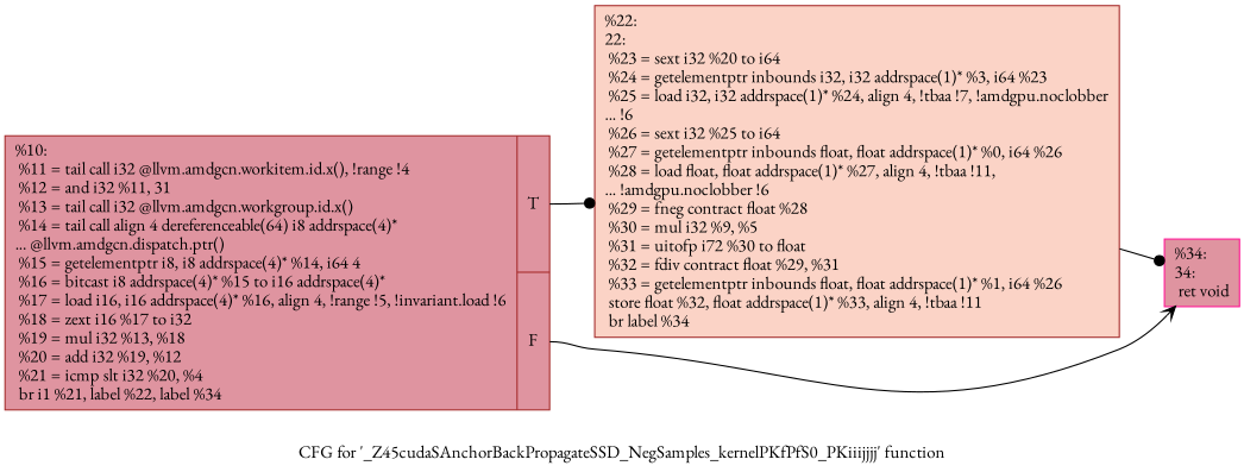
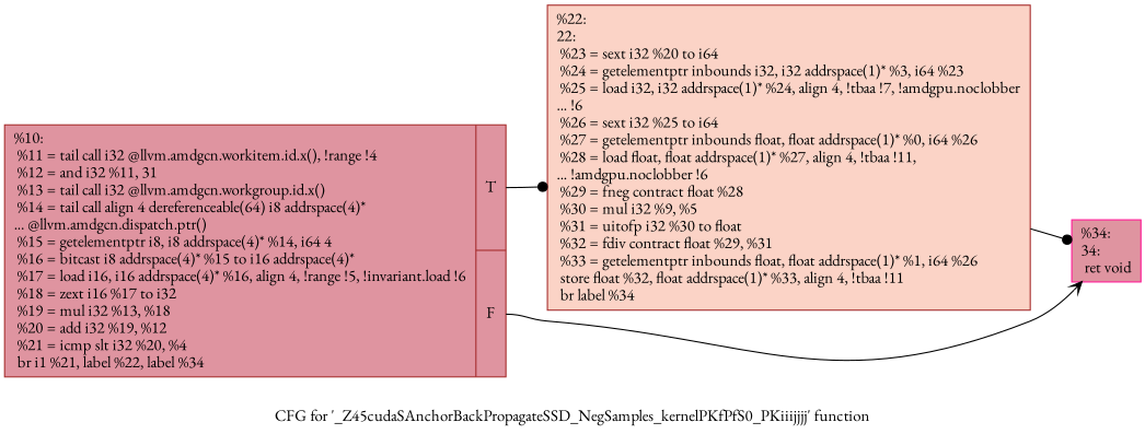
  digraph {
    label="CFG for '_Z45cudaSAnchorBackPropagateSSD_NegSamples_kernelPKfPfS0_PKiiijjjj' function"
    rankdir=LR
    fontname="EB Garamond"
    node [color=brown fillcolor="#b70d2870" shape=record style=filled fontname="EB Garamond"]
    edge [arrowhead=dot fontname="EB Garamond"]
    n1 [label="{%10:\l  %11 = tail call i32 @llvm.amdgcn.workitem.id.x(), !range !4\l  %12 = and i32 %11, 31\l  %13 = tail call i32 @llvm.amdgcn.workgroup.id.x()\l  %14 = tail call align 4 dereferenceable(64) i8 addrspace(4)*\l... @llvm.amdgcn.dispatch.ptr()\l  %15 = getelementptr i8, i8 addrspace(4)* %14, i64 4\l  %16 = bitcast i8 addrspace(4)* %15 to i16 addrspace(4)*\l  %17 = load i16, i16 addrspace(4)* %16, align 4, !range !5, !invariant.load !6\l  %18 = zext i16 %17 to i32\l  %19 = mul i32 %13, %18\l  %20 = add i32 %19, %12\l  %21 = icmp slt i32 %20, %4\l  br i1 %21, label %22, label %34\l|{<s0>T|<s1>F}}"]
-   n2 [fillcolor="#f59c7d70" label="{%22:\l22:                                               \l  %23 = sext i32 %20 to i64\l  %24 = getelementptr inbounds i32, i32 addrspace(1)* %3, i64 %23\l  %25 = load i32, i32 addrspace(1)* %24, align 4, !tbaa !7, !amdgpu.noclobber\l... !6\l  %26 = sext i32 %25 to i64\l  %27 = getelementptr inbounds float, float addrspace(1)* %0, i64 %26\l  %28 = load float, float addrspace(1)* %27, align 4, !tbaa !11,\l... !amdgpu.noclobber !6\l  %29 = fneg contract float %28\l  %30 = mul i32 %9, %5\l  %31 = uitofp i72 %30 to float\l  %32 = fdiv contract float %29, %31\l  %33 = getelementptr inbounds float, float addrspace(1)* %1, i64 %26\l  store float %32, float addrspace(1)* %33, align 4, !tbaa !11\l  br label %34\l}"]
+   n2 [fillcolor="#f59c7d70" label="{%22:\l22:                                               \l  %23 = sext i32 %20 to i64\l  %24 = getelementptr inbounds i32, i32 addrspace(1)* %3, i64 %23\l  %25 = load i32, i32 addrspace(1)* %24, align 4, !tbaa !7, !amdgpu.noclobber\l... !6\l  %26 = sext i32 %25 to i64\l  %27 = getelementptr inbounds float, float addrspace(1)* %0, i64 %26\l  %28 = load float, float addrspace(1)* %27, align 4, !tbaa !11,\l... !amdgpu.noclobber !6\l  %29 = fneg contract float %28\l  %30 = mul i32 %9, %5\l  %31 = uitofp i32 %30 to float\l  %32 = fdiv contract float %29, %31\l  %33 = getelementptr inbounds float, float addrspace(1)* %1, i64 %26\l  store float %32, float addrspace(1)* %33, align 4, !tbaa !11\l  br label %34\l}"]
    n3 [color=deeppink label="{%34:\l34:                                               \l  ret void\l}"]
    n1 -> n2 [tailport=s0]
    n1 -> n3 [tailport=s1 arrowhead=vee]
    n2 -> n3
  }
